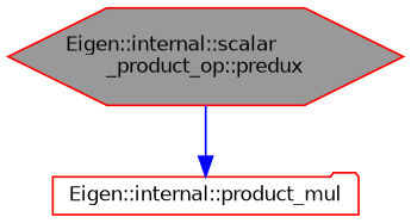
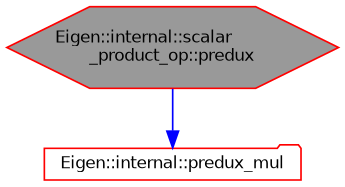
  digraph {
    rankdir=TB
    node [color=red fontname=Helvetica fontsize=10 style=filled]
    n1 [fillcolor=grey60 fontcolor=black height=0.2 label="Eigen::internal::scalar\l_product_op::predux" shape=hexagon width=0.4]
-   n2 [fillcolor=white height=0.2 label="Eigen::internal::product_mul" shape=folder width=0.4]
+   n2 [fillcolor=white height=0.2 label="Eigen::internal::predux_mul" shape=folder width=0.4]
    n1 -> n2 [color=blue fontname=Helvetica fontsize=10 labelfontname=Helvetica labelfontsize=10 style=solid]
  }
